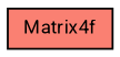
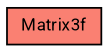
  digraph {
    rankdir=LR
    fontname=Roboto
-   n1 [color=black fillcolor=salmon fontname=Roboto fontsize=10 height=0.2 label=Matrix4f shape=record style=filled width=0.4]
+   n1 [color=black fillcolor=salmon fontname=Roboto fontsize=10 height=0.2 label=Matrix3f shape=record style=filled width=0.4]
  }
